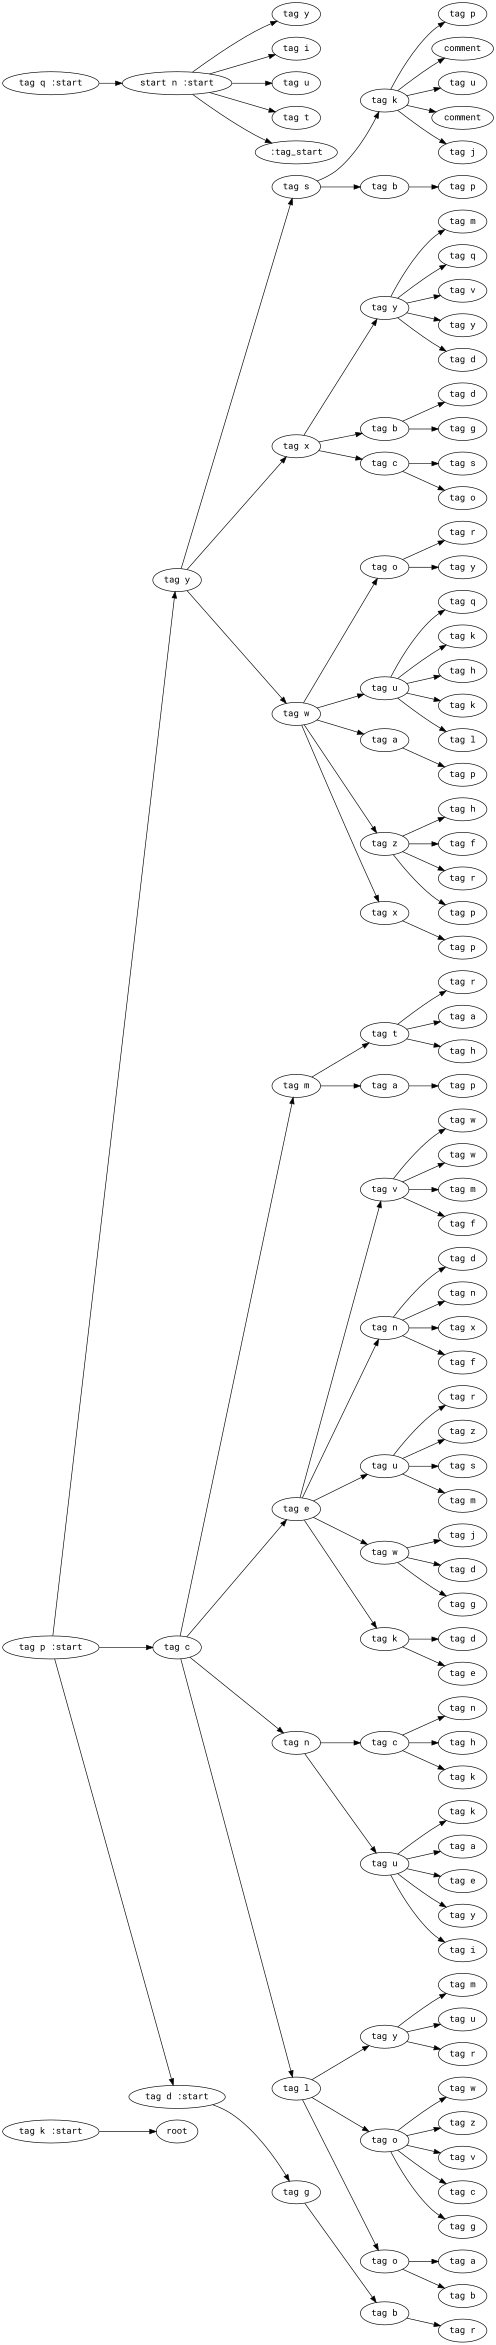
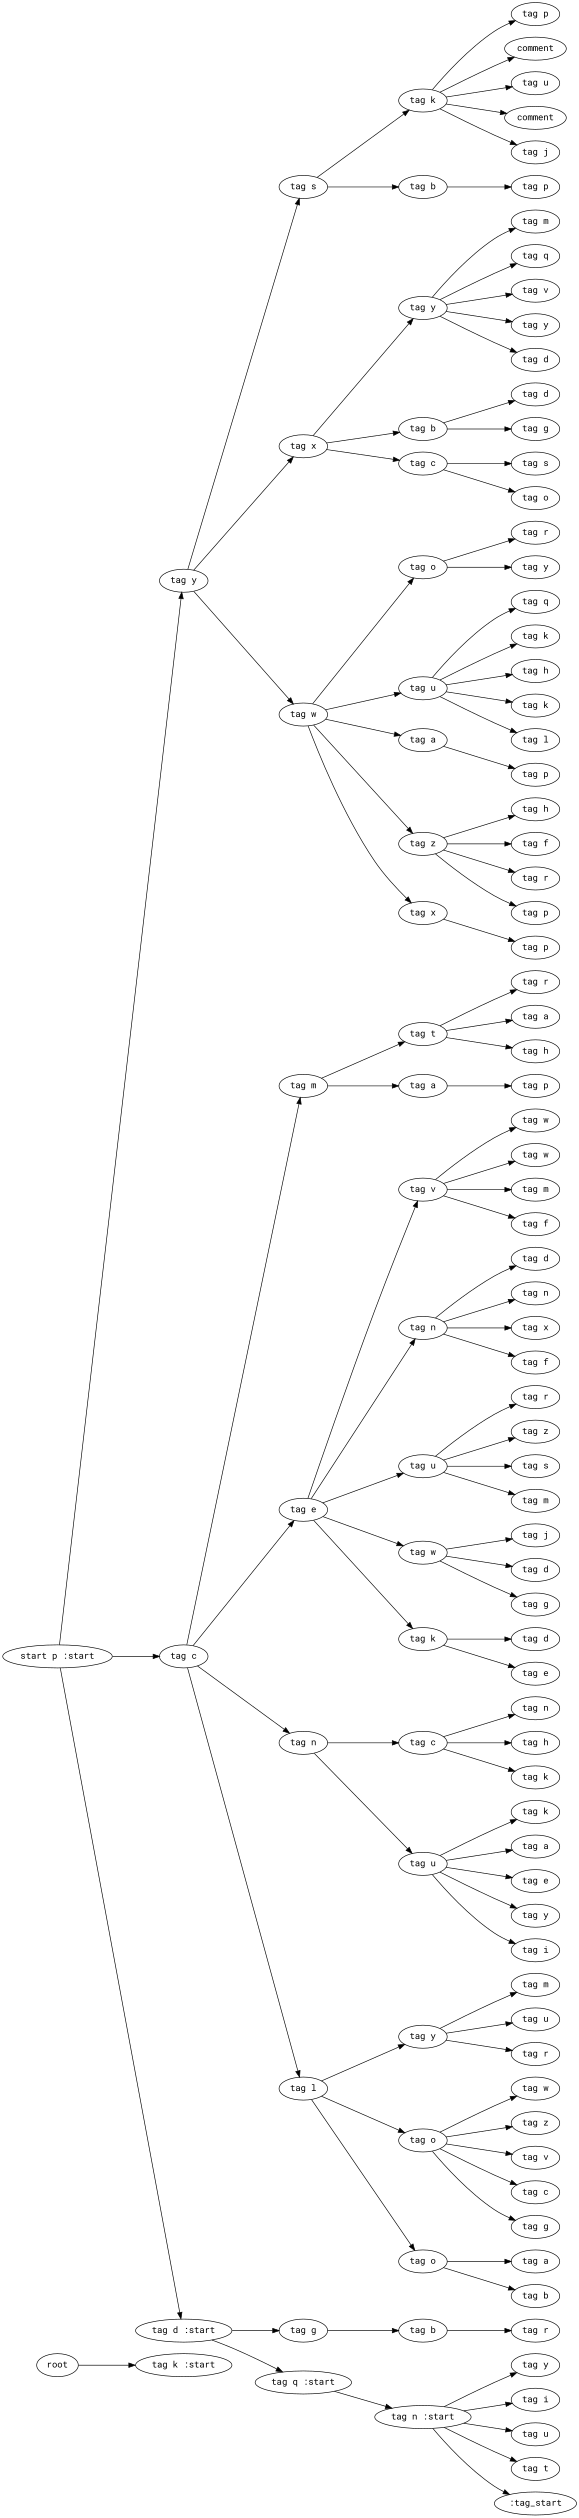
  digraph {
    fontname="Roboto Mono"
    rankdir=LR
    node [fontname="Roboto Mono"]
    edge [fontname="Roboto Mono"]
    n1 [label=root]
    n2 [label="tag k :start"]
-   n3 [label="tag p :start"]
+   n3 [label="start p :start"]
    n4 [label="tag y"]
    n5 [label="tag c"]
    n6 [label="tag d :start"]
    n7 [label="tag s"]
    n8 [label="tag x"]
    n9 [label="tag w"]
    n10 [label="tag m"]
    n11 [label="tag e"]
    n12 [label="tag n"]
    n13 [label="tag l"]
    n14 [label="tag g"]
    n15 [label="tag q :start"]
    n16 [label="tag k"]
    n17 [label="tag b"]
    n18 [label="tag y"]
    n19 [label="tag b"]
    n20 [label="tag c"]
    n21 [label="tag o"]
    n22 [label="tag u"]
    n23 [label="tag a"]
    n24 [label="tag z"]
    n25 [label="tag x"]
    n26 [label="tag p"]
    n27 [label=comment]
    n28 [label="tag u"]
    n29 [label=comment]
    n30 [label="tag j"]
    n31 [label="tag p"]
    n32 [label="tag m"]
    n33 [label="tag q"]
    n34 [label="tag v"]
    n35 [label="tag y"]
    n36 [label="tag d"]
    n37 [label="tag d"]
    n38 [label="tag g"]
    n39 [label="tag s"]
    n40 [label="tag o"]
    n41 [label="tag r"]
    n42 [label="tag y"]
    n43 [label="tag q"]
    n44 [label="tag k"]
    n45 [label="tag h"]
    n46 [label="tag k"]
    n47 [label="tag l"]
    n48 [label="tag p"]
    n49 [label="tag h"]
    n50 [label="tag f"]
    n51 [label="tag r"]
    n52 [label="tag p"]
    n53 [label="tag p"]
    n54 [label="tag t"]
    n55 [label="tag a"]
    n56 [label="tag v"]
    n57 [label="tag n"]
    n58 [label="tag u"]
    n59 [label="tag w"]
    n60 [label="tag k"]
    n61 [label="tag c"]
    n62 [label="tag u"]
    n63 [label="tag y"]
    n64 [label="tag o"]
    n65 [label="tag o"]
    n66 [label="tag r"]
    n67 [label="tag a"]
    n68 [label="tag h"]
    n69 [label="tag p"]
    n70 [label="tag w"]
    n71 [label="tag w"]
    n72 [label="tag m"]
    n73 [label="tag f"]
    n74 [label="tag d"]
    n75 [label="tag n"]
    n76 [label="tag x"]
    n77 [label="tag f"]
    n78 [label="tag r"]
    n79 [label="tag z"]
    n80 [label="tag s"]
    n81 [label="tag m"]
    n82 [label="tag j"]
    n83 [label="tag d"]
    n84 [label="tag g"]
    n85 [label="tag d"]
    n86 [label="tag e"]
    n87 [label="tag n"]
    n88 [label="tag h"]
    n89 [label="tag k"]
    n90 [label="tag k"]
    n91 [label="tag a"]
    n92 [label="tag e"]
    n93 [label="tag y"]
    n94 [label="tag i"]
    n95 [label="tag m"]
    n96 [label="tag u"]
    n97 [label="tag r"]
    n98 [label="tag w"]
    n99 [label="tag z"]
    n100 [label="tag v"]
    n101 [label="tag c"]
    n102 [label="tag g"]
    n103 [label="tag a"]
    n104 [label="tag b"]
    n105 [label="tag b"]
-   n106 [label="start n :start"]
+   n106 [label="tag n :start"]
    n107 [label="tag r"]
    n108 [label="tag y"]
    n109 [label="tag i"]
    n110 [label="tag u"]
    n111 [label="tag t"]
    n112 [label=":tag_start"]
-   n2 -> n1
+   n1 -> n2
    n3 -> n4
    n3 -> n5
    n3 -> n6
    n4 -> n7
    n4 -> n8
    n4 -> n9
    n5 -> n10
    n5 -> n11
    n5 -> n12
    n5 -> n13
    n6 -> n14
+   n6 -> n15
    n7 -> n16
    n7 -> n17
    n8 -> n18
    n8 -> n19
    n8 -> n20
    n9 -> n21
    n9 -> n22
    n9 -> n23
    n9 -> n24
    n9 -> n25
    n10 -> n54
    n10 -> n55
    n11 -> n56
    n11 -> n57
    n11 -> n58
    n11 -> n59
    n11 -> n60
    n12 -> n61
    n12 -> n62
    n13 -> n63
    n13 -> n64
    n13 -> n65
    n14 -> n105
    n15 -> n106
    n16 -> n26
    n16 -> n27
    n16 -> n28
    n16 -> n29
    n16 -> n30
    n17 -> n31
    n18 -> n32
    n18 -> n33
    n18 -> n34
    n18 -> n35
    n18 -> n36
    n19 -> n37
    n19 -> n38
    n20 -> n39
    n20 -> n40
    n21 -> n41
    n21 -> n42
    n22 -> n43
    n22 -> n44
    n22 -> n45
    n22 -> n46
    n22 -> n47
    n23 -> n48
    n24 -> n49
    n24 -> n50
    n24 -> n51
    n24 -> n52
    n25 -> n53
    n54 -> n66
    n54 -> n67
    n54 -> n68
    n55 -> n69
    n56 -> n70
    n56 -> n71
    n56 -> n72
    n56 -> n73
    n57 -> n74
    n57 -> n75
    n57 -> n76
    n57 -> n77
    n58 -> n78
    n58 -> n79
    n58 -> n80
    n58 -> n81
    n59 -> n82
    n59 -> n83
    n59 -> n84
    n60 -> n85
    n60 -> n86
    n61 -> n87
    n61 -> n88
    n61 -> n89
    n62 -> n90
    n62 -> n91
    n62 -> n92
    n62 -> n93
    n62 -> n94
    n63 -> n95
    n63 -> n96
    n63 -> n97
    n64 -> n98
    n64 -> n99
    n64 -> n100
    n64 -> n101
    n64 -> n102
    n65 -> n103
    n65 -> n104
    n105 -> n107
    n106 -> n108
    n106 -> n109
    n106 -> n110
    n106 -> n111
    n106 -> n112
  }
